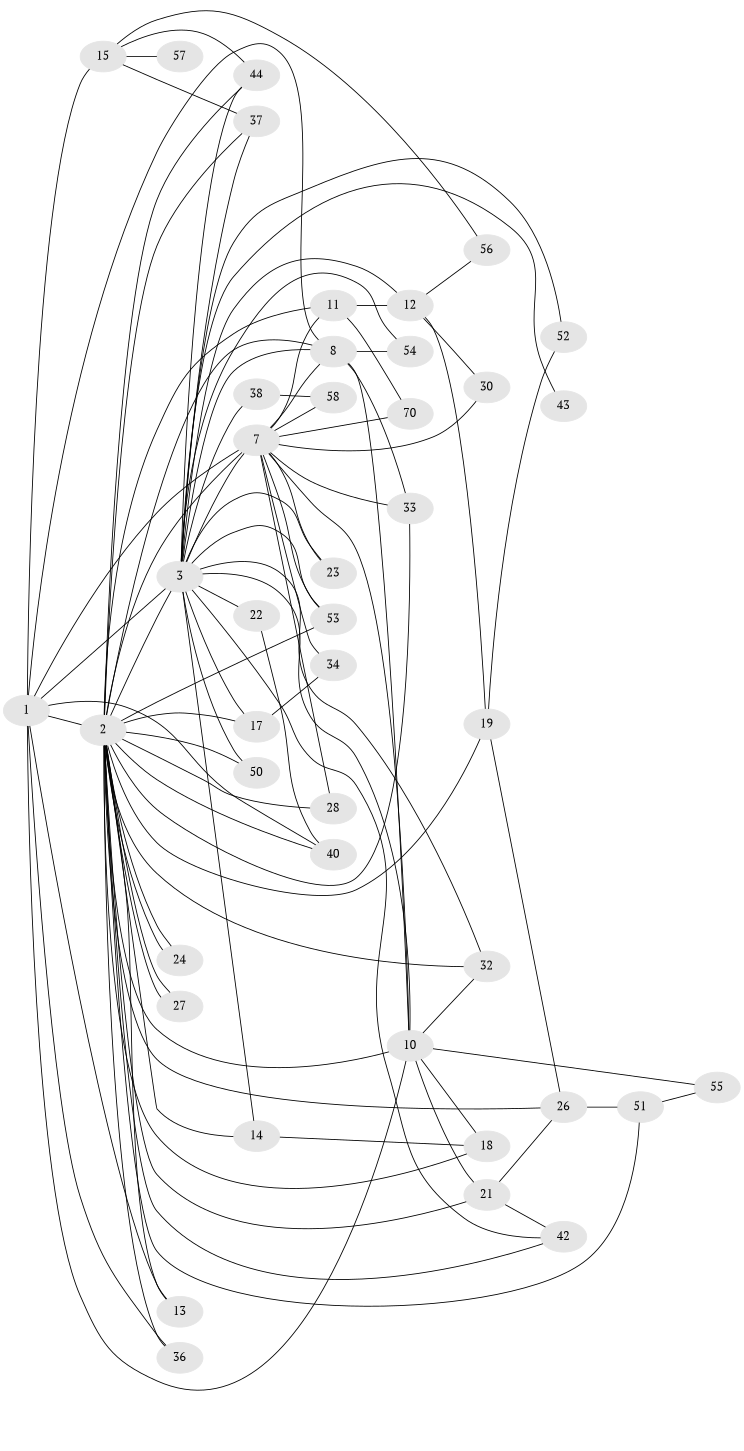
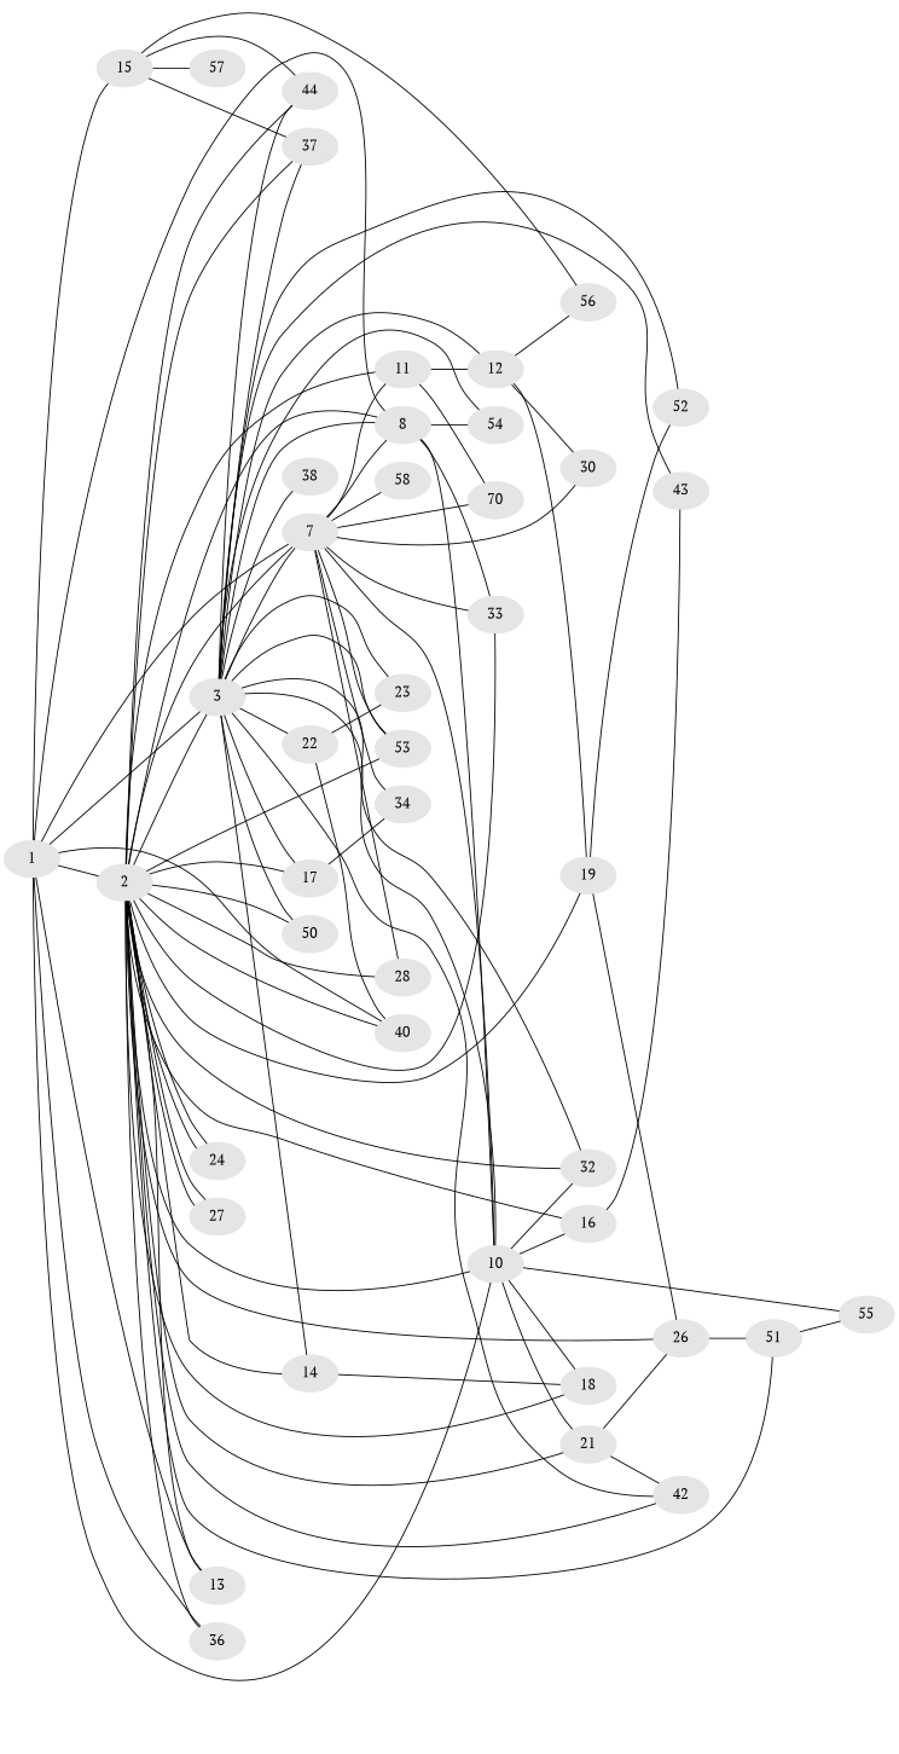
  graph {
    fontname="PT Serif"
    rankdir=LR
    node [color=gray90 fontname="PT Serif" style=filled]
    edge [fontname="PT Serif"]
    2 [super="+6+66+5+31+9"]
    3 [super="+25+20+4"]
    7 [super="+48"]
    8 [super="+49"]
    10 [super="+59"]
    13
    36
    40 [super="+71"]
    11
    14
+   16
    17
    18 [super="+65"]
    19
    21 [super="+35"]
    24 [super="+47"]
    26
    27
    28
    32 [super="+72"]
    33 [super="+67"]
    37
    42 [super="+73"]
    44 [super="+45"]
    50
    51
    53 [super="+63"]
    1
    15
    12
    22
    23
    38
    43
    52
    54 [super="+69+62"]
    30
    34
    58
    70
    55
    57
    56
    2 -- 3 [weight=10]
    2 -- 7 [weight=5]
    2 -- 8 [weight=5]
    2 -- 10 [weight=8]
    2 -- 13
    2 -- 36
    2 -- 40
    2 -- 11
    2 -- 14
+   2 -- 16
    2 -- 17
    2 -- 18
    2 -- 19
    2 -- 21
    2 -- 24 [weight=2]
    2 -- 24
    2 -- 26
    2 -- 27
    2 -- 27
    2 -- 28
    2 -- 32
    2 -- 33
    2 -- 37
    2 -- 42
    2 -- 44
    2 -- 50
    2 -- 51
    2 -- 53
    3 -- 7 [weight=3]
    3 -- 8 [weight=2]
    3 -- 10 [weight=3]
    3 -- 14
    3 -- 17
    3 -- 32
    3 -- 37
    3 -- 42
    3 -- 44
    3 -- 50
    3 -- 53
    3 -- 12
    3 -- 22
    3 -- 23
    3 -- 38 [weight=2]
    3 -- 43
    3 -- 52
    3 -- 54 [weight=2]
    7 -- 8
    7 -- 10
    7 -- 11
    7 -- 28
    7 -- 33 [weight=2]
    7 -- 53
-   7 -- 23
+   22 -- 23
    7 -- 30
    7 -- 34
    7 -- 58
    7 -- 70
    8 -- 10
    8 -- 33
    8 -- 54 [weight=2]
+   10 -- 16
    10 -- 18
    10 -- 21
    10 -- 32
    10 -- 55
    11 -- 12
    11 -- 70
    14 -- 18
+   16 -- 43
    17 -- 34
    19 -- 26
    19 -- 52
    21 -- 26
    21 -- 42
    26 -- 51
    51 -- 55
    1 -- 2 [weight=6]
    1 -- 3 [weight=2]
    1 -- 7
    1 -- 8 [weight=2]
    1 -- 10
    1 -- 13
    1 -- 36
    1 -- 40
    1 -- 15 [weight=3]
    15 -- 37
    15 -- 44
    15 -- 57
    15 -- 56
    12 -- 19
    12 -- 30
    12 -- 56
    22 -- 40
-   38 -- 58
  }
